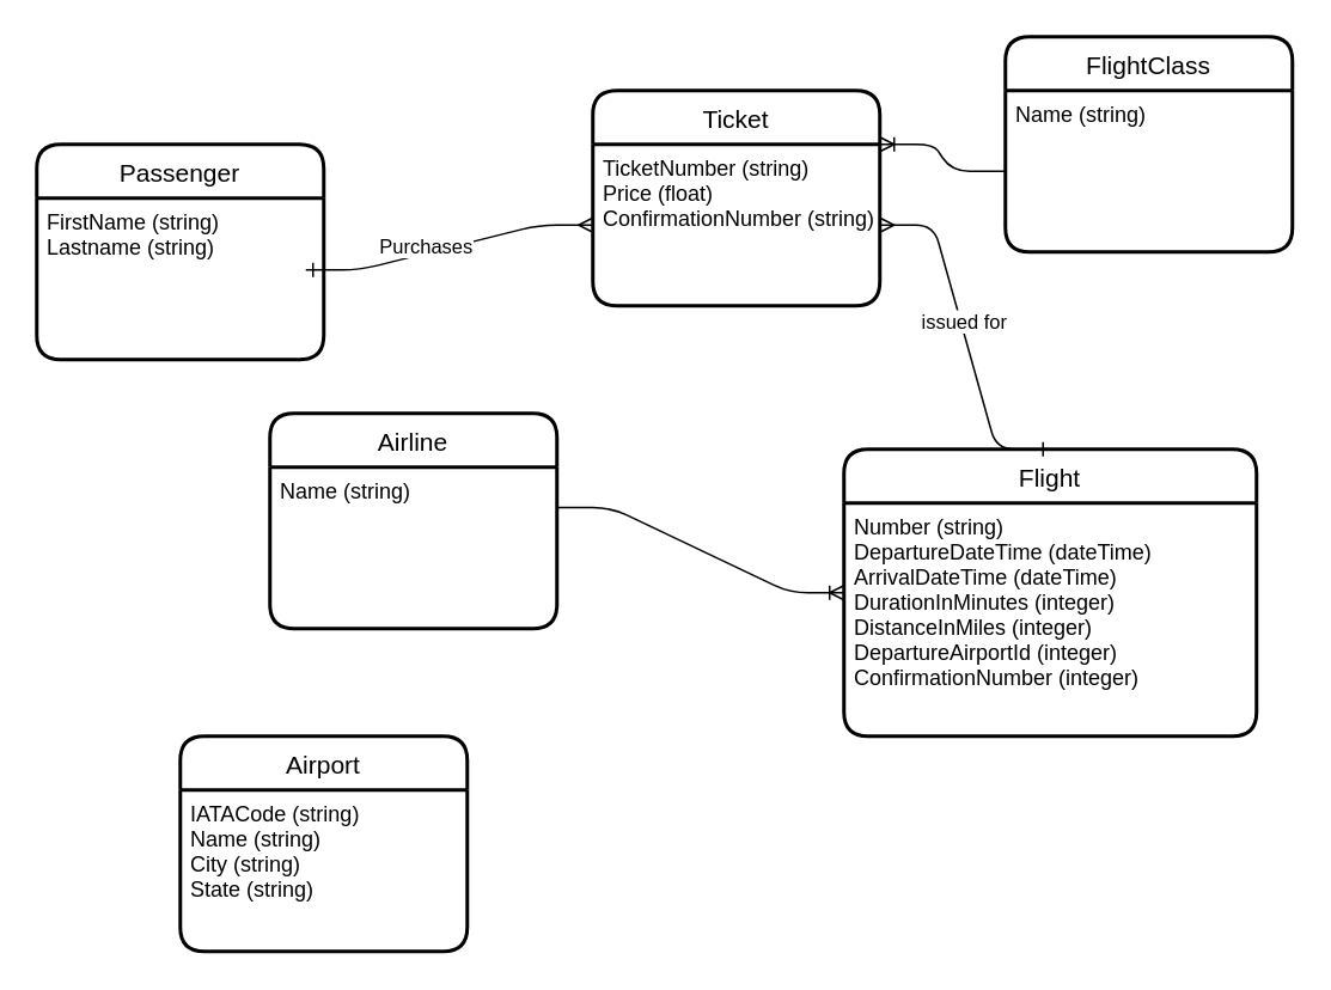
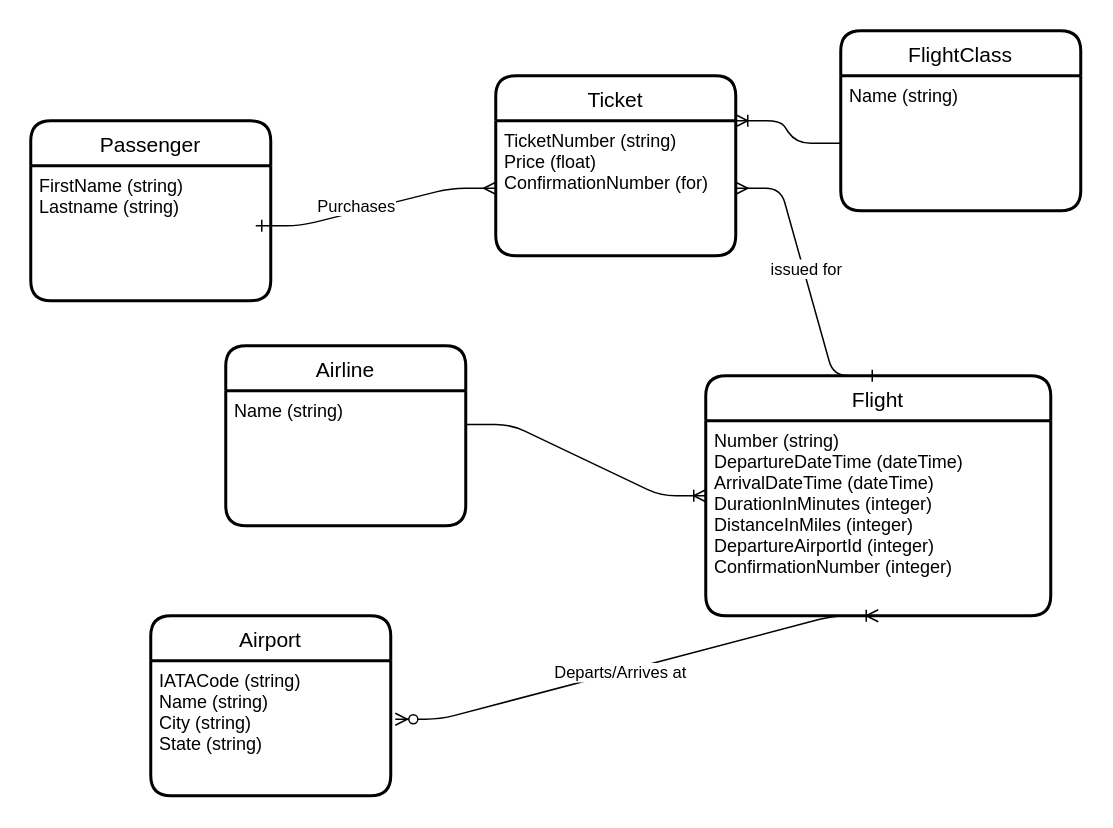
  <mxCell id="0" />
  <mxCell id="1" parent="0" />
  <mxCell id="2" value="Passenger" style="swimlane;childLayout=stackLayout;horizontal=1;startSize=30;horizontalStack=0;rounded=1;fontSize=14;fontStyle=0;strokeWidth=2;resizeParent=0;resizeLast=1;shadow=0;dashed=0;align=center;" parent="1" vertex="1"><mxGeometry x="20" y="80" width="160" height="120" as="geometry" /></mxCell>
  <mxCell id="3" value="FirstName (string)&#10;Lastname (string)" style="align=left;strokeColor=none;fillColor=none;spacingLeft=4;fontSize=12;verticalAlign=top;resizable=0;rotatable=0;part=1;" parent="2" vertex="1"><mxGeometry y="30" width="160" height="90" as="geometry" /></mxCell>
  <mxCell id="4" value="Ticket" style="swimlane;childLayout=stackLayout;horizontal=1;startSize=30;horizontalStack=0;rounded=1;fontSize=14;fontStyle=0;strokeWidth=2;resizeParent=0;resizeLast=1;shadow=0;dashed=0;align=center;" parent="1" vertex="1"><mxGeometry x="330" y="50" width="160" height="120" as="geometry" /></mxCell>
- <mxCell id="5" value="TicketNumber (string)&#10;Price (float)&#10;ConfirmationNumber (string)" style="align=left;strokeColor=none;fillColor=none;spacingLeft=4;fontSize=12;verticalAlign=top;resizable=0;rotatable=0;part=1;" parent="4" vertex="1"><mxGeometry y="30" width="160" height="90" as="geometry" /></mxCell>
+ <mxCell id="5" value="TicketNumber (string)&#10;Price (float)&#10;ConfirmationNumber (for)" style="align=left;strokeColor=none;fillColor=none;spacingLeft=4;fontSize=12;verticalAlign=top;resizable=0;rotatable=0;part=1;" parent="4" vertex="1"><mxGeometry y="30" width="160" height="90" as="geometry" /></mxCell>
  <mxCell id="6" value="" style="edgeStyle=entityRelationEdgeStyle;fontSize=12;html=1;endArrow=ERmany;startArrow=ERone;entryX=0;entryY=0.5;entryDx=0;entryDy=0;startFill=0;endFill=0;" parent="1" target="5" edge="1"><mxGeometry width="100" height="100" relative="1" as="geometry"><mxPoint x="170" y="150" as="sourcePoint" /><mxPoint x="270" y="50" as="targetPoint" /></mxGeometry></mxCell>
  <mxCell id="7" value="Purchases" style="edgeLabel;html=1;align=center;verticalAlign=middle;resizable=0;points=[];" parent="6" vertex="1" connectable="0"><mxGeometry x="-0.153" y="4" relative="1" as="geometry"><mxPoint as="offset" /></mxGeometry></mxCell>
  <mxCell id="8" value="Flight" style="swimlane;childLayout=stackLayout;horizontal=1;startSize=30;horizontalStack=0;rounded=1;fontSize=14;fontStyle=0;strokeWidth=2;resizeParent=0;resizeLast=1;shadow=0;dashed=0;align=center;" parent="1" vertex="1"><mxGeometry x="470" y="250" width="230" height="160" as="geometry" /></mxCell>
  <mxCell id="9" value="Number (string)&#10;DepartureDateTime (dateTime)&#10;ArrivalDateTime (dateTime)&#10;DurationInMinutes (integer)&#10;DistanceInMiles (integer)&#10;DepartureAirportId (integer)&#10;ConfirmationNumber (integer)" style="align=left;strokeColor=none;fillColor=none;spacingLeft=4;fontSize=12;verticalAlign=top;resizable=0;rotatable=0;part=1;" parent="8" vertex="1"><mxGeometry y="30" width="230" height="130" as="geometry" /></mxCell>
  <mxCell id="10" value="Airport" style="swimlane;childLayout=stackLayout;horizontal=1;startSize=30;horizontalStack=0;rounded=1;fontSize=14;fontStyle=0;strokeWidth=2;resizeParent=0;resizeLast=1;shadow=0;dashed=0;align=center;" parent="1" vertex="1"><mxGeometry x="100" y="410" width="160" height="120" as="geometry" /></mxCell>
  <mxCell id="11" value="IATACode (string)&#10;Name (string)&#10;City (string)&#10;State (string)" style="align=left;strokeColor=none;fillColor=none;spacingLeft=4;fontSize=12;verticalAlign=top;resizable=0;rotatable=0;part=1;" parent="10" vertex="1"><mxGeometry y="30" width="160" height="90" as="geometry" /></mxCell>
  <mxCell id="12" value="" style="edgeStyle=entityRelationEdgeStyle;fontSize=12;html=1;endArrow=ERone;startArrow=ERmany;entryX=0.5;entryY=0;entryDx=0;entryDy=0;exitX=1;exitY=0.5;exitDx=0;exitDy=0;startFill=0;endFill=0;" parent="1" source="5" target="8" edge="1"><mxGeometry width="100" height="100" relative="1" as="geometry"><mxPoint x="180" y="180" as="sourcePoint" /><mxPoint x="280" y="80" as="targetPoint" /></mxGeometry></mxCell>
  <mxCell id="13" value="issued for" style="edgeLabel;html=1;align=center;verticalAlign=middle;resizable=0;points=[];" parent="12" vertex="1" connectable="0"><mxGeometry x="-0.099" y="1" relative="1" as="geometry"><mxPoint as="offset" /></mxGeometry></mxCell>
+ <mxCell id="14" value="" style="edgeStyle=entityRelationEdgeStyle;fontSize=12;html=1;endArrow=ERoneToMany;startArrow=ERzeroToMany;entryX=0.5;entryY=1;entryDx=0;entryDy=0;exitX=1.019;exitY=0.433;exitDx=0;exitDy=0;exitPerimeter=0;" parent="1" source="11" target="9" edge="1"><mxGeometry width="100" height="100" relative="1" as="geometry"><mxPoint x="250" y="380" as="sourcePoint" /><mxPoint x="350" y="280" as="targetPoint" /></mxGeometry></mxCell>
+ <mxCell id="15" value="Departs/Arrives at" style="edgeLabel;html=1;align=center;verticalAlign=middle;resizable=0;points=[];" parent="14" vertex="1" connectable="0"><mxGeometry x="-0.072" relative="1" as="geometry"><mxPoint as="offset" /></mxGeometry></mxCell>
  <mxCell id="16" value="Airline" style="swimlane;childLayout=stackLayout;horizontal=1;startSize=30;horizontalStack=0;rounded=1;fontSize=14;fontStyle=0;strokeWidth=2;resizeParent=0;resizeLast=1;shadow=0;dashed=0;align=center;" parent="1" vertex="1"><mxGeometry x="150" y="230" width="160" height="120" as="geometry" /></mxCell>
  <mxCell id="17" value="Name (string)" style="align=left;strokeColor=none;fillColor=none;spacingLeft=4;fontSize=12;verticalAlign=top;resizable=0;rotatable=0;part=1;" parent="16" vertex="1"><mxGeometry y="30" width="160" height="90" as="geometry" /></mxCell>
  <mxCell id="18" value="" style="edgeStyle=entityRelationEdgeStyle;fontSize=12;html=1;endArrow=ERoneToMany;entryX=0;entryY=0.5;entryDx=0;entryDy=0;exitX=1;exitY=0.25;exitDx=0;exitDy=0;" parent="1" source="17" target="8" edge="1"><mxGeometry width="100" height="100" relative="1" as="geometry"><mxPoint x="310" y="340" as="sourcePoint" /><mxPoint x="410" y="240" as="targetPoint" /></mxGeometry></mxCell>
  <mxCell id="19" value="FlightClass" style="swimlane;childLayout=stackLayout;horizontal=1;startSize=30;horizontalStack=0;rounded=1;fontSize=14;fontStyle=0;strokeWidth=2;resizeParent=0;resizeLast=1;shadow=0;dashed=0;align=center;" parent="1" vertex="1"><mxGeometry x="560" y="20" width="160" height="120" as="geometry" /></mxCell>
  <mxCell id="20" value="Name (string)" style="align=left;strokeColor=none;fillColor=none;spacingLeft=4;fontSize=12;verticalAlign=top;resizable=0;rotatable=0;part=1;" parent="19" vertex="1"><mxGeometry y="30" width="160" height="90" as="geometry" /></mxCell>
  <mxCell id="21" value="" style="edgeStyle=entityRelationEdgeStyle;fontSize=12;html=1;endArrow=ERoneToMany;entryX=1;entryY=0;entryDx=0;entryDy=0;exitX=0;exitY=0.5;exitDx=0;exitDy=0;" parent="1" source="20" target="5" edge="1"><mxGeometry width="100" height="100" relative="1" as="geometry"><mxPoint x="310" y="300" as="sourcePoint" /><mxPoint x="410" y="200" as="targetPoint" /></mxGeometry></mxCell>
